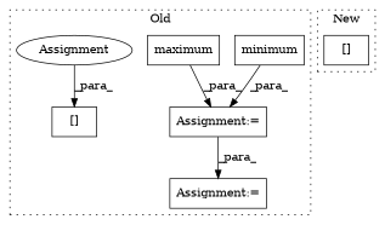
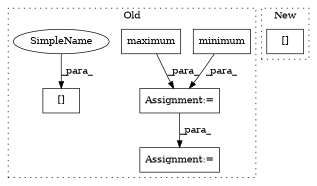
  digraph {
    node [a=32 l=1 shape=box]
    n1 [l=9 label=minimum s=1977]
    n2 [a=7 label="Assignment:=" s=1956]
    n3 [a=7 label="Assignment:=" s=2036]
    n4 [a=2 l="19,1" label="[]" s="1917,1937"]
    n5 [l=9 label=maximum s=1997]
-   n6 [a=42 label=Assignment s=1936 shape=ellipse]
+   n6 [a=42 label=SimpleName s=1936 shape=ellipse]
    n7 [a=2 l="30,1" label="[]" s="1164,1195"]
    subgraph cluster_1 {
      label=Old
      style=dotted
      n1
      n2
      n3
      n4
      n5
      n6
    }
    subgraph cluster_2 {
      label=New
      style=dotted
      n7
    }
    n1 -> n2 [label=_para_]
    n2 -> n3 [label=_para_]
    n5 -> n2 [label=_para_]
    n6 -> n4 [label=_para_]
  }
